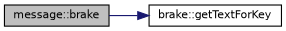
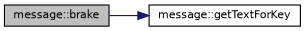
  digraph {
    rankdir=LR
    node [color=black fontname=Helvetica fontsize=10 shape=record style=filled]
    n1 [fillcolor=grey75 fontcolor=black height=0.2 label="message::brake" width=0.4]
-   n2 [fillcolor=white height=0.2 label="brake::getTextForKey" width=0.4]
+   n2 [fillcolor=white height=0.2 label="message::getTextForKey" width=0.4]
    n1 -> n2 [color=midnightblue fontname=Helvetica fontsize=10 labelfontname=Helvetica labelfontsize=10 style=solid]
  }
